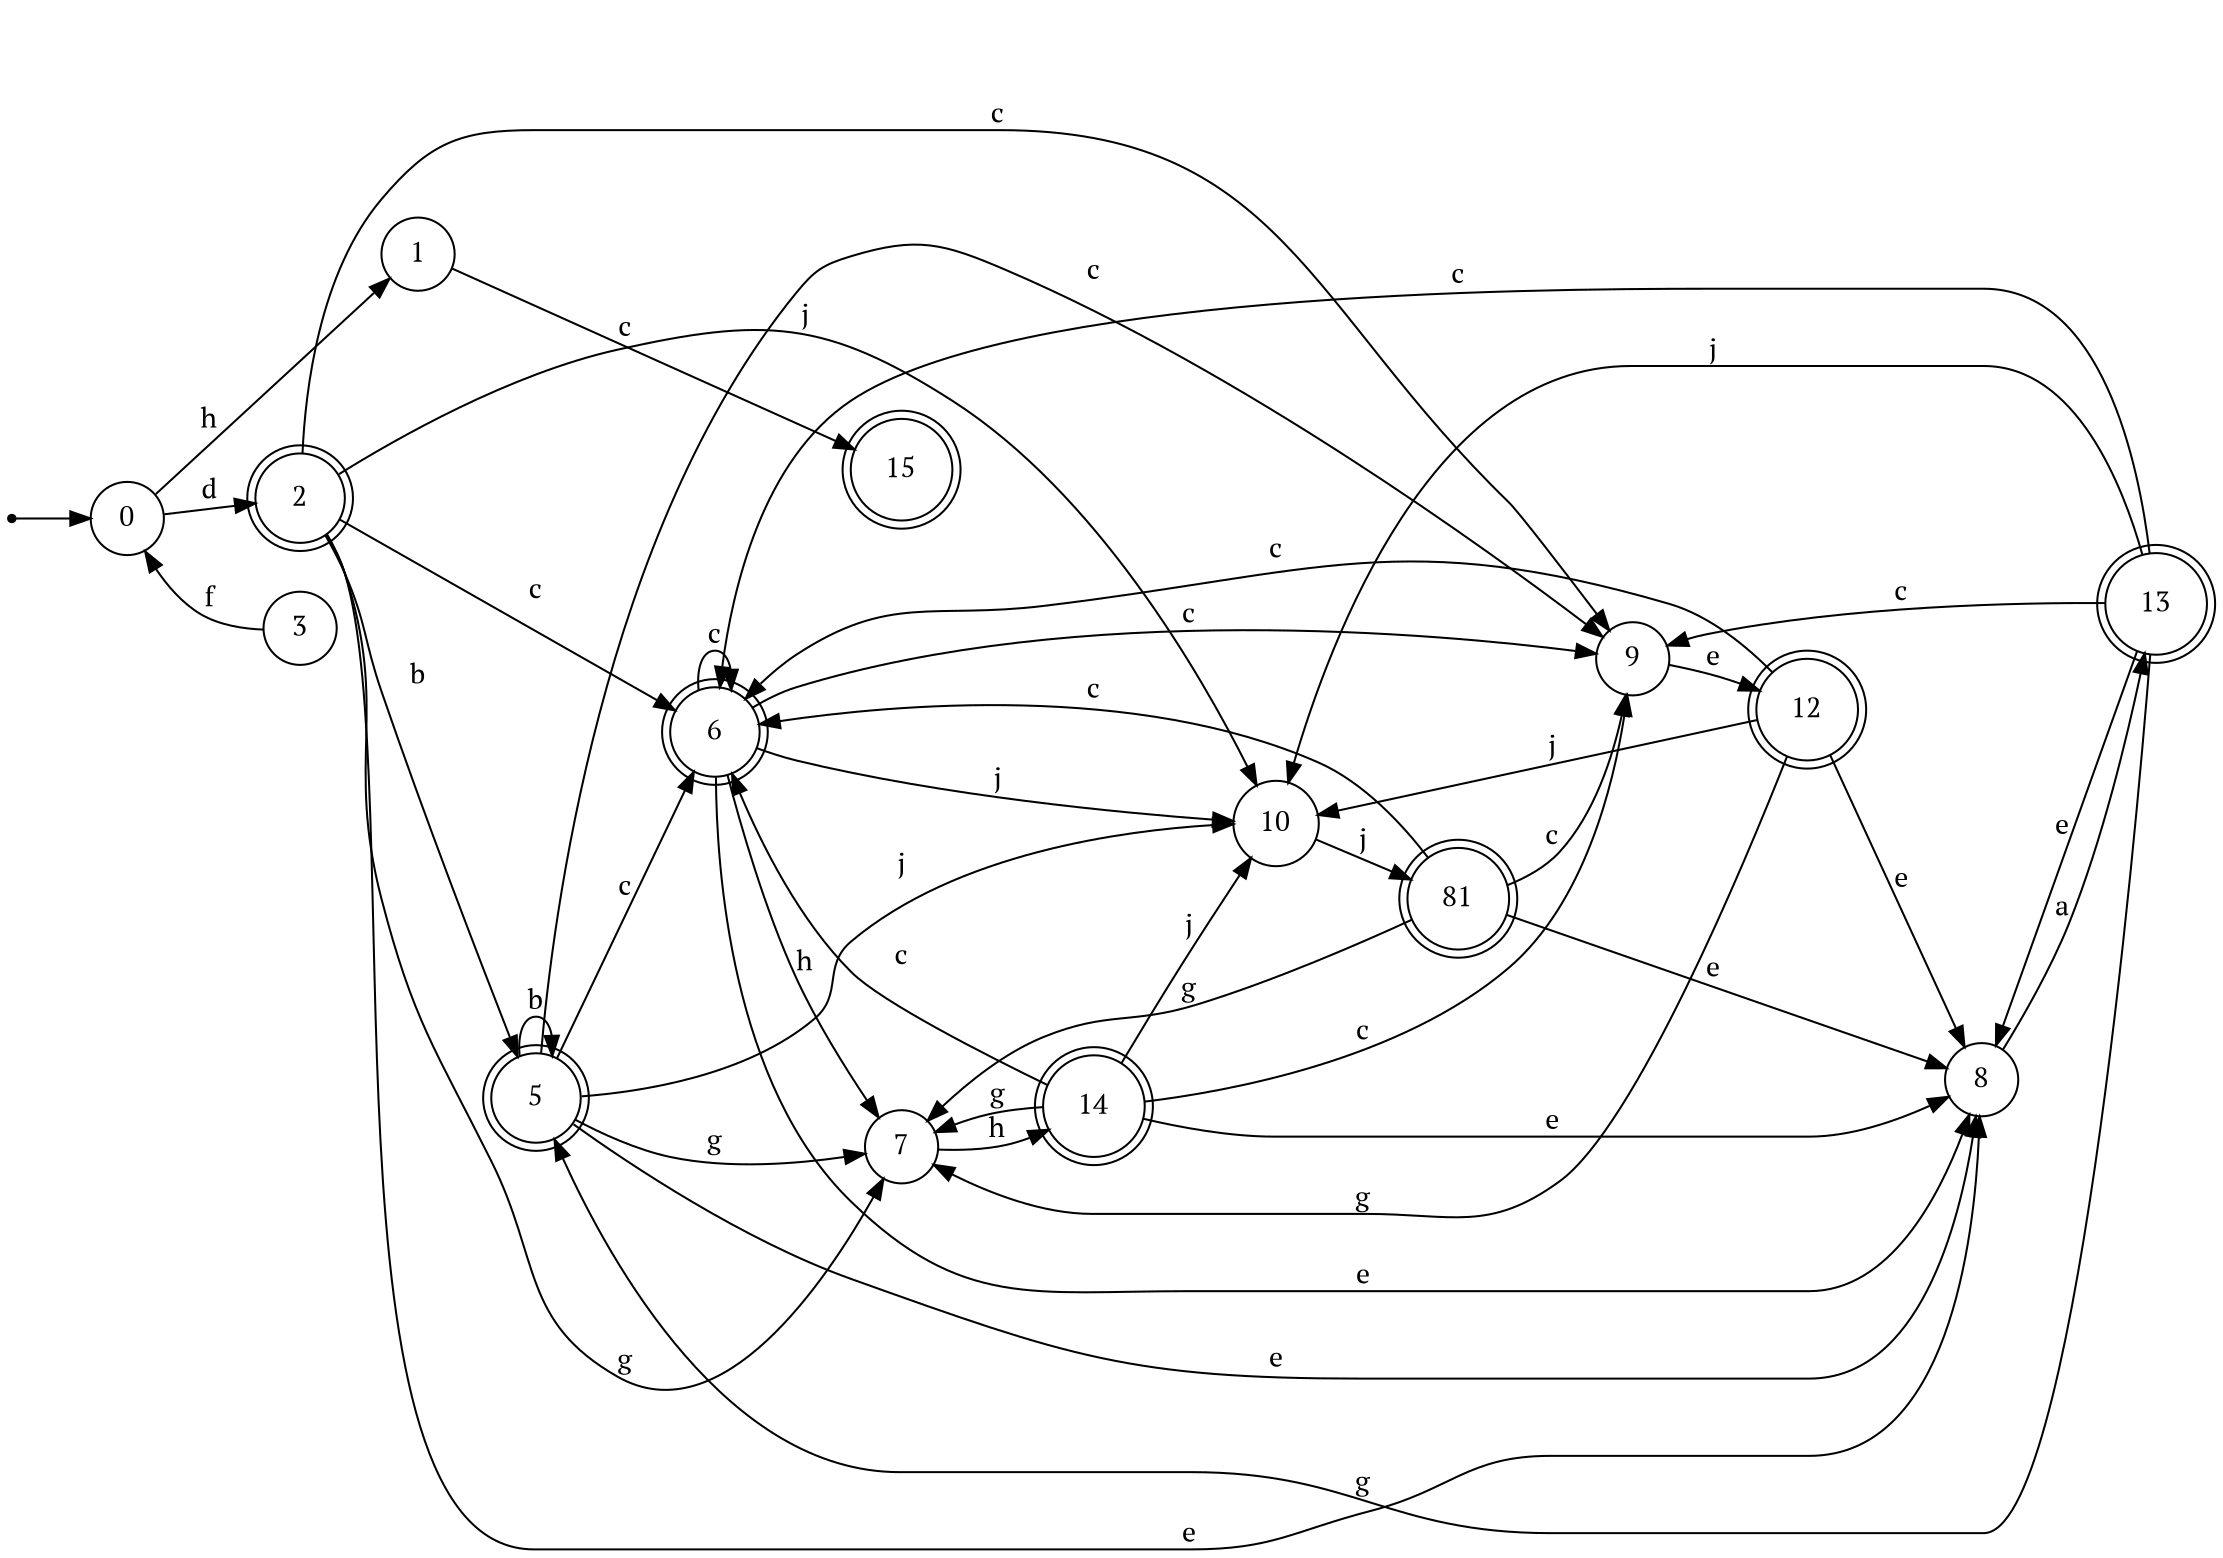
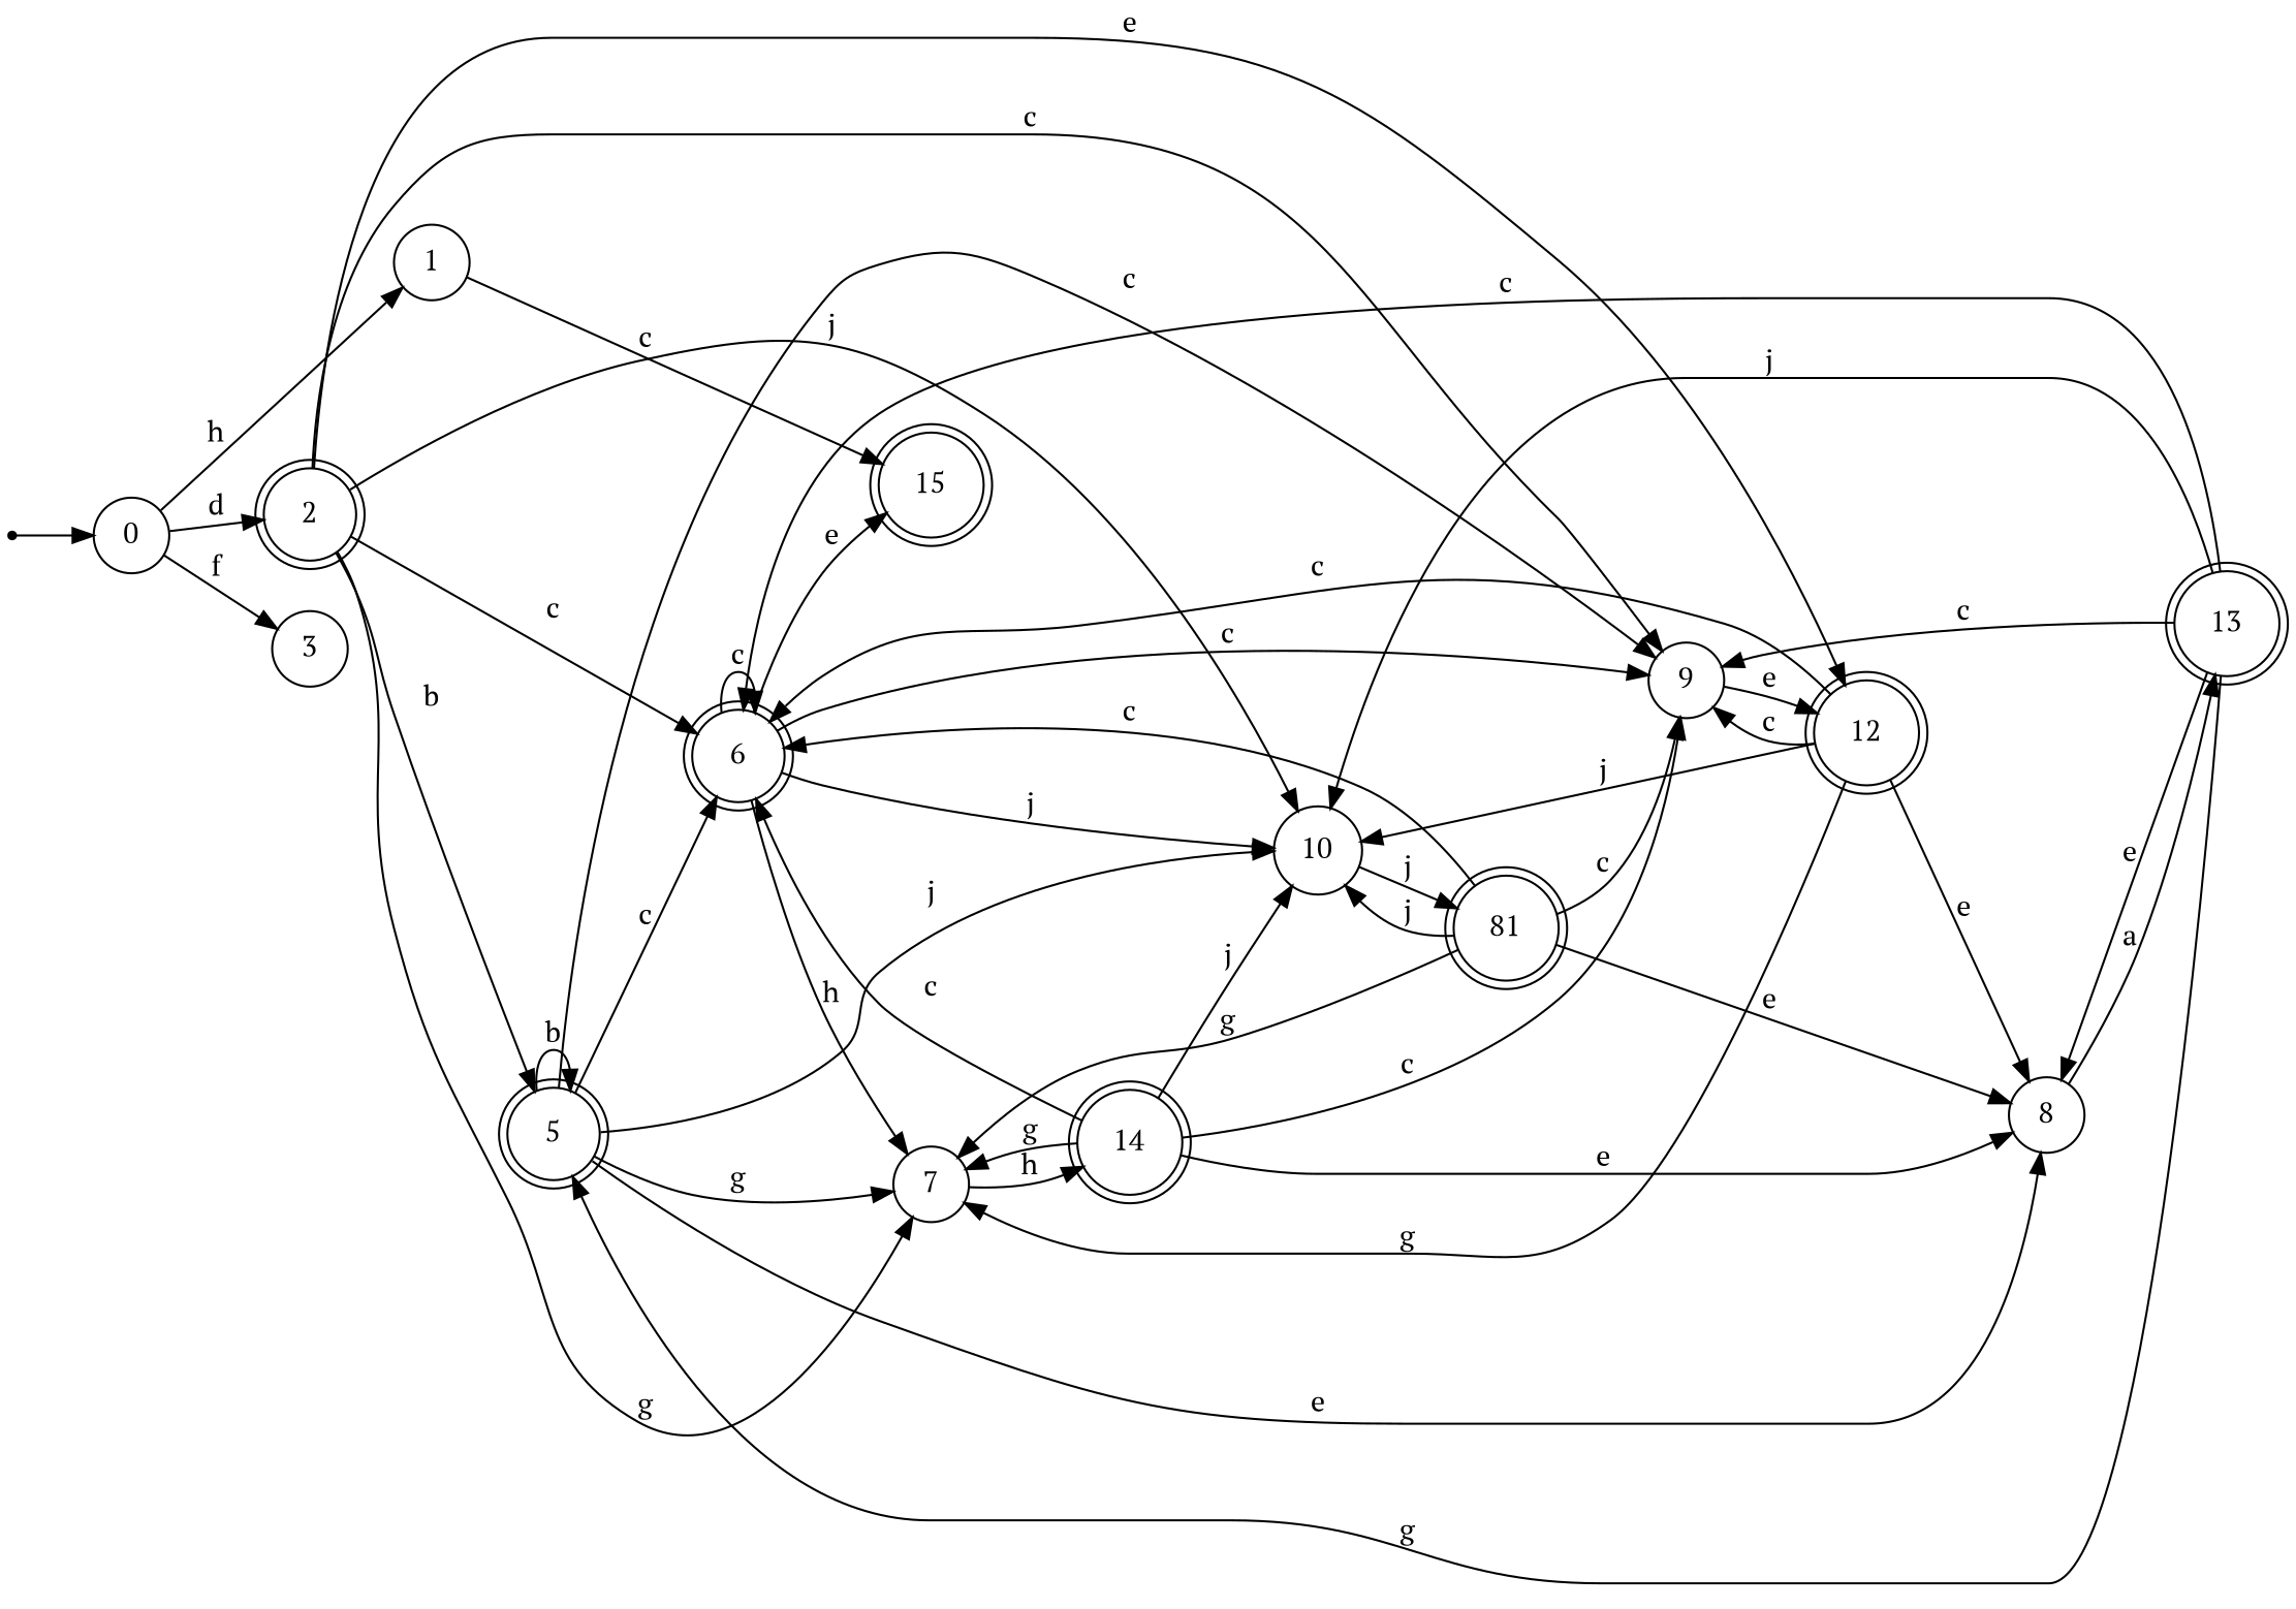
  digraph {
    fontname="PT Serif"
    rankdir=LR
    node [fontname="PT Serif" shape=doublecircle]
    edge [fontname="PT Serif"]
    dummy0 [shape=point]
    0 [shape=circle]
    1 [shape=circle]
    2
    3 [shape=circle]
    15
    5
    6
    7 [shape=circle]
    8 [shape=circle]
    9 [shape=circle]
    10 [shape=circle]
    14
    13
    12
    n16 [label=81]
    dummy0 -> 0
    0 -> 1 [label=h]
    0 -> 2 [label=d]
-   3 -> 0 [label=f]
+   0 -> 3 [label=f]
    1 -> 15 [label=c]
    2 -> 5 [label=b]
    2 -> 6 [label=c]
    2 -> 7 [label=g]
-   2 -> 8 [label=e]
+   2 -> 12 [label=e]
    2 -> 9 [label=c]
    2 -> 10 [label=j]
    5 -> 5 [label=b]
    5 -> 6 [label=c]
    5 -> 7 [label=g]
    5 -> 8 [label=e]
    5 -> 9 [label=c]
    5 -> 10 [label=j]
    6 -> 6 [label=c]
    6 -> 7 [label=h]
-   6 -> 8 [label=e]
+   6 -> 15 [label=e]
    6 -> 9 [label=c]
    6 -> 10 [label=j]
    7 -> 14 [label=h]
    8 -> 13 [label=a]
    9 -> 12 [label=e]
    10 -> n16 [label=j]
    14 -> 6 [label=c]
    14 -> 7 [label=g]
    14 -> 8 [label=e]
    14 -> 9 [label=c]
    14 -> 10 [label=j]
    13 -> 5 [label=g]
    13 -> 6 [label=c]
    13 -> 8 [label=e]
    13 -> 9 [label=c]
    13 -> 10 [label=j]
    12 -> 6 [label=c]
    12 -> 7 [label=g]
    12 -> 8 [label=e]
+   12 -> 9 [label=c]
    12 -> 10 [label=j]
    n16 -> 6 [label=c]
    n16 -> 7 [label=g]
    n16 -> 8 [label=e]
    n16 -> 9 [label=c]
+   n16 -> 10 [label=j]
  }
